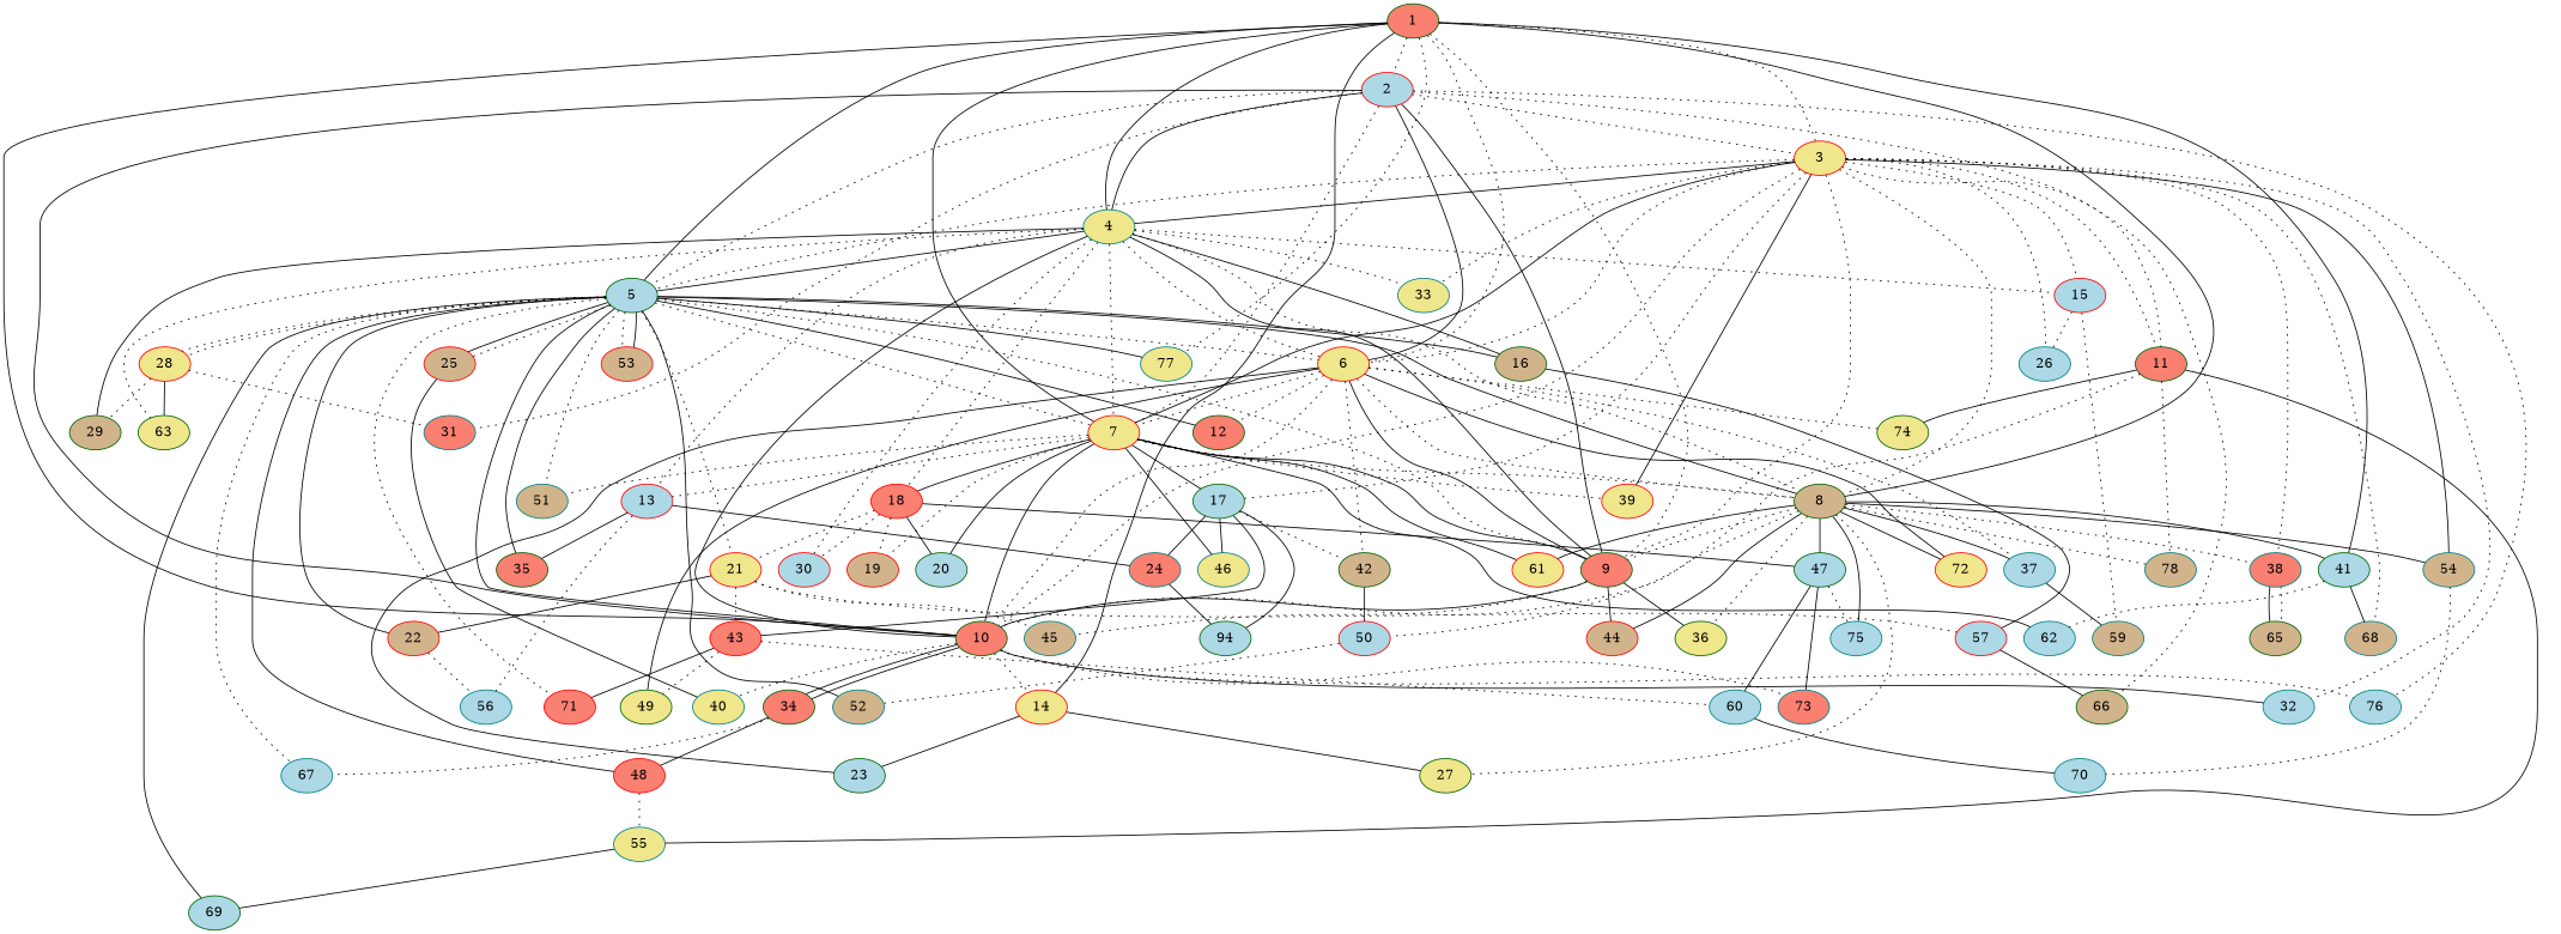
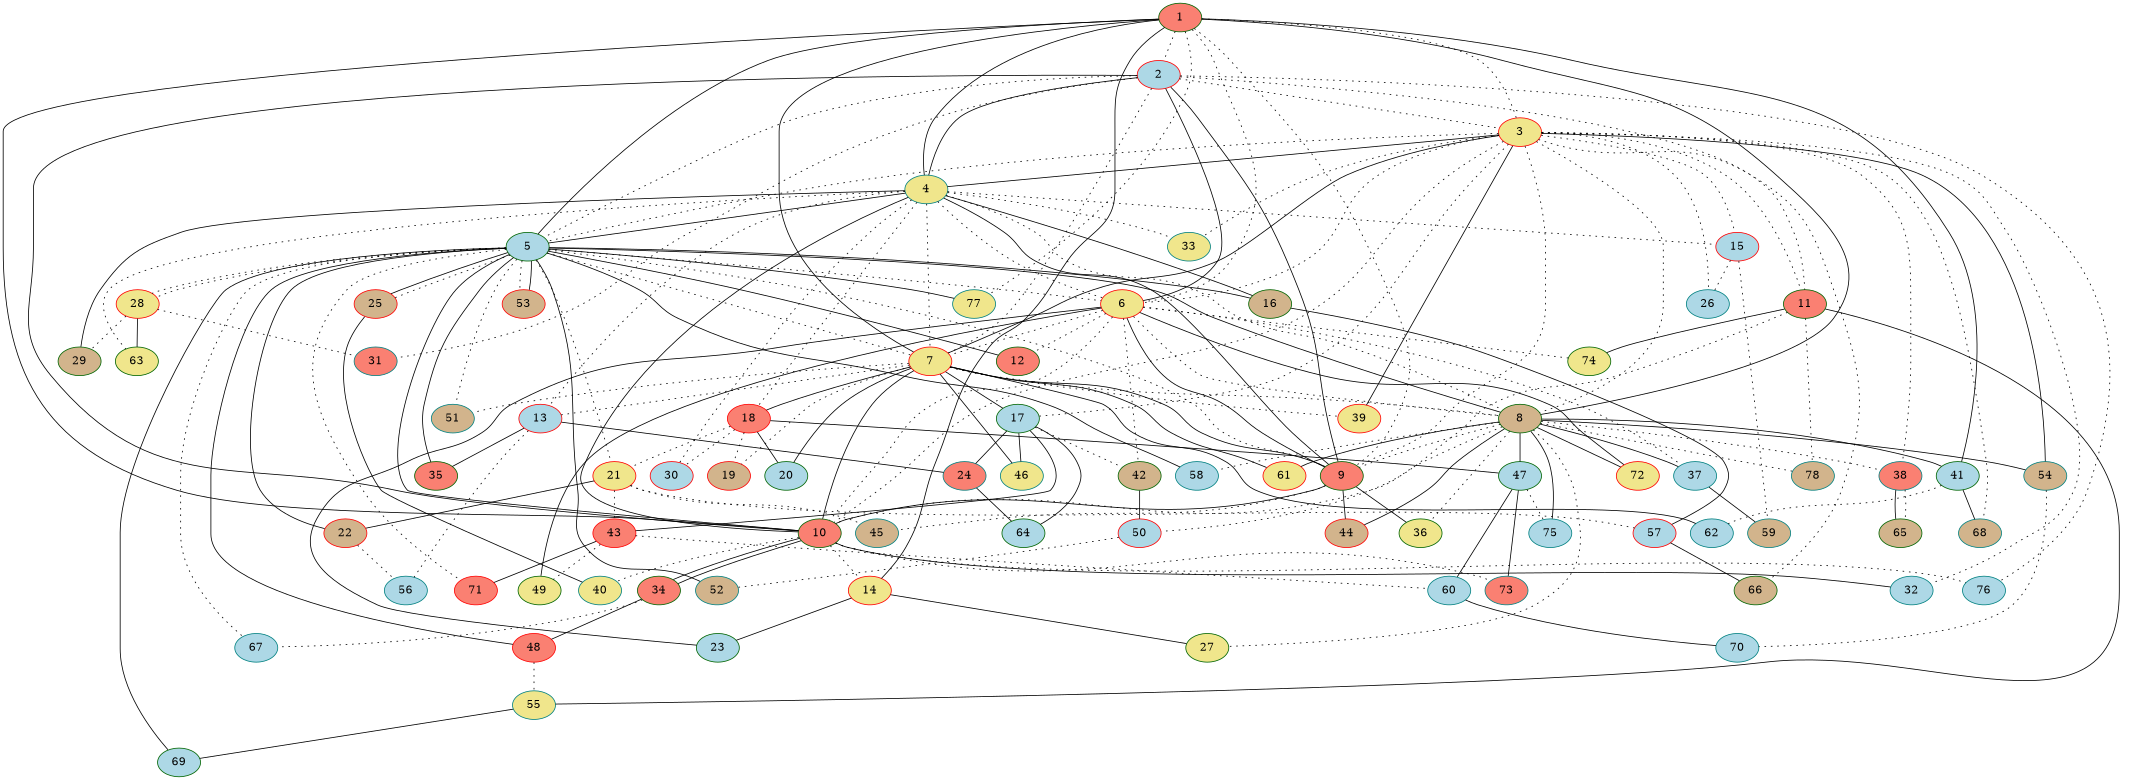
  graph {
    node [color=teal fillcolor=lightblue style=filled]
    edge [style=dotted]
    1 [color=darkgreen fillcolor=salmon]
    2 [color=red]
    3 [color=red fillcolor=khaki]
    4 [fillcolor=khaki]
    5 [color=darkgreen]
    6 [color=red fillcolor=khaki]
    7 [color=red fillcolor=khaki]
    8 [color=darkgreen fillcolor=tan]
    9 [color=darkgreen fillcolor=salmon]
    10 [color=darkgreen fillcolor=salmon]
    14 [color=red fillcolor=khaki]
    41 [color=darkgreen]
    77 [fillcolor=khaki]
    11 [color=darkgreen fillcolor=salmon]
    31 [fillcolor=salmon]
    76
    15 [color=red]
    17 [color=darkgreen]
    26
    32
    33 [fillcolor=khaki]
    38 [fillcolor=salmon]
    39 [color=red fillcolor=khaki]
    54 [fillcolor=tan]
    66 [color=darkgreen fillcolor=tan]
    68 [fillcolor=tan]
    13 [color=red]
    16 [color=darkgreen fillcolor=tan]
    18 [color=red fillcolor=salmon]
    29 [color=darkgreen fillcolor=tan]
    30 [color=red]
    63 [color=darkgreen fillcolor=khaki]
    12 [color=darkgreen fillcolor=salmon]
    21 [color=red fillcolor=khaki]
    22 [color=red fillcolor=tan]
    25 [color=red fillcolor=tan]
    28 [color=red fillcolor=khaki]
    35 [color=darkgreen fillcolor=salmon]
    48 [color=red fillcolor=salmon]
    51 [fillcolor=tan]
    52 [fillcolor=tan]
    53 [color=red fillcolor=tan]
+   58
    67
    69 [color=darkgreen]
    71 [color=red fillcolor=salmon]
    23 [color=darkgreen]
    37
    42 [color=darkgreen fillcolor=tan]
    49 [color=darkgreen fillcolor=khaki]
    72 [color=red fillcolor=khaki]
    74 [color=darkgreen fillcolor=khaki]
    19 [color=red fillcolor=tan]
    20 [color=darkgreen]
    46 [fillcolor=khaki]
    61 [color=red fillcolor=khaki]
    62
    27 [color=darkgreen fillcolor=khaki]
    36 [color=darkgreen fillcolor=khaki]
    44 [color=red fillcolor=tan]
    47 [color=darkgreen]
    75
    78 [fillcolor=tan]
    45 [fillcolor=tan]
    34 [color=darkgreen fillcolor=salmon]
    40 [fillcolor=khaki]
    73 [fillcolor=salmon]
    50 [color=red]
    55 [fillcolor=khaki]
    59 [fillcolor=tan]
    24 [fillcolor=salmon]
    43 [color=red fillcolor=salmon]
-   64 [color=darkgreen label=94]
+   64 [color=darkgreen]
    65 [color=darkgreen fillcolor=tan]
    70
    56
    57 [color=red]
    60
    1 -- 2
    1 -- 3
    1 -- 4 [style=solid]
    1 -- 5 [style=solid]
    1 -- 6
    1 -- 7 [style=solid]
    1 -- 8 [style=solid]
    1 -- 9
    1 -- 10 [style=solid]
    1 -- 14 [style=solid]
    1 -- 41 [style=solid]
    1 -- 77
    2 -- 3
    2 -- 4 [style=solid]
    2 -- 5
    2 -- 6 [style=solid]
    2 -- 7
    2 -- 9 [style=solid]
    2 -- 10 [style=solid]
    2 -- 11
    2 -- 31
    2 -- 76
    3 -- 4 [style=solid]
    3 -- 5
    3 -- 6
    3 -- 7 [style=solid]
    3 -- 8
    3 -- 9
    3 -- 10
    3 -- 11
    3 -- 15
    3 -- 17
    3 -- 26
    3 -- 32
    3 -- 33
    3 -- 38
    3 -- 39 [style=solid]
    3 -- 54 [style=solid]
    3 -- 66
    3 -- 68
    4 -- 5 [style=solid]
    4 -- 6
    4 -- 7
    4 -- 8
    4 -- 9 [style=solid]
    4 -- 10 [style=solid]
    4 -- 15
    4 -- 33
    4 -- 13
    4 -- 16 [style=solid]
    4 -- 18
    4 -- 29 [style=solid]
    4 -- 30
    4 -- 63
    5 -- 6
    5 -- 7
    5 -- 8 [style=solid]
    5 -- 9
    5 -- 10 [style=solid]
    5 -- 77 [style=solid]
    5 -- 16 [style=solid]
    5 -- 12 [style=solid]
    5 -- 21
    5 -- 22 [style=solid]
    5 -- 25 [style=solid]
    5 -- 25
    5 -- 28
    5 -- 28
    5 -- 35 [style=solid]
    5 -- 48 [style=solid]
    5 -- 51
    5 -- 52 [style=solid]
    5 -- 53
    5 -- 53 [style=solid]
+   5 -- 58 [style=solid]
    5 -- 67
    5 -- 69 [style=solid]
    5 -- 71
    6 -- 7
    6 -- 8
    6 -- 9 [style=solid]
    6 -- 10
    6 -- 12
    6 -- 23 [style=solid]
    6 -- 37
    6 -- 42
    6 -- 49 [style=solid]
    6 -- 72 [style=solid]
    6 -- 74
    7 -- 8
    7 -- 9 [style=solid]
    7 -- 10 [style=solid]
    7 -- 17 [style=solid]
    7 -- 39
    7 -- 13
    7 -- 18 [style=solid]
    7 -- 51
    7 -- 19
    7 -- 20 [style=solid]
    7 -- 46 [style=solid]
    7 -- 61 [style=solid]
    7 -- 62 [style=solid]
    8 -- 9
    8 -- 10
    8 -- 41 [style=solid]
    8 -- 38
    8 -- 54 [style=solid]
+   8 -- 58
    8 -- 37 [style=solid]
    8 -- 72 [style=solid]
    8 -- 61 [style=solid]
    8 -- 27
    8 -- 36
    8 -- 44 [style=solid]
    8 -- 47 [style=solid]
    8 -- 75 [style=solid]
    8 -- 78
    9 -- 10 [style=solid]
    9 -- 36 [style=solid]
    9 -- 44 [style=solid]
    9 -- 45
    10 -- 14
    10 -- 76
    10 -- 32 [style=solid]
    10 -- 34 [style=solid]
    10 -- 34 [style=solid]
    10 -- 40
    10 -- 73
    14 -- 23 [style=solid]
    14 -- 27 [style=solid]
    41 -- 68 [style=solid]
    41 -- 62
    11 -- 74 [style=solid]
    11 -- 78
    11 -- 50
    11 -- 55 [style=solid]
    15 -- 26
    15 -- 59
    17 -- 42
    17 -- 46 [style=solid]
    17 -- 24 [style=solid]
    17 -- 43 [style=solid]
    17 -- 64 [style=solid]
    38 -- 65 [style=solid]
    38 -- 65
    54 -- 70
    13 -- 35 [style=solid]
    13 -- 24 [style=solid]
    13 -- 56
    16 -- 57 [style=solid]
    18 -- 30
    18 -- 21
    18 -- 19
    18 -- 20 [style=solid]
    18 -- 47 [style=solid]
    21 -- 22 [style=solid]
    21 -- 45
    21 -- 43
    21 -- 57
    22 -- 56
    25 -- 40 [style=solid]
    28 -- 31
    28 -- 29
    28 -- 63 [style=solid]
    48 -- 55
    37 -- 59 [style=solid]
    42 -- 50 [style=solid]
    47 -- 75
    47 -- 73 [style=solid]
    47 -- 60 [style=solid]
    34 -- 48 [style=solid]
    34 -- 67
    50 -- 52
    55 -- 69 [style=solid]
    24 -- 64 [style=solid]
    43 -- 71 [style=solid]
    43 -- 49
    43 -- 60
    57 -- 66 [style=solid]
    60 -- 70 [style=solid]
  }
